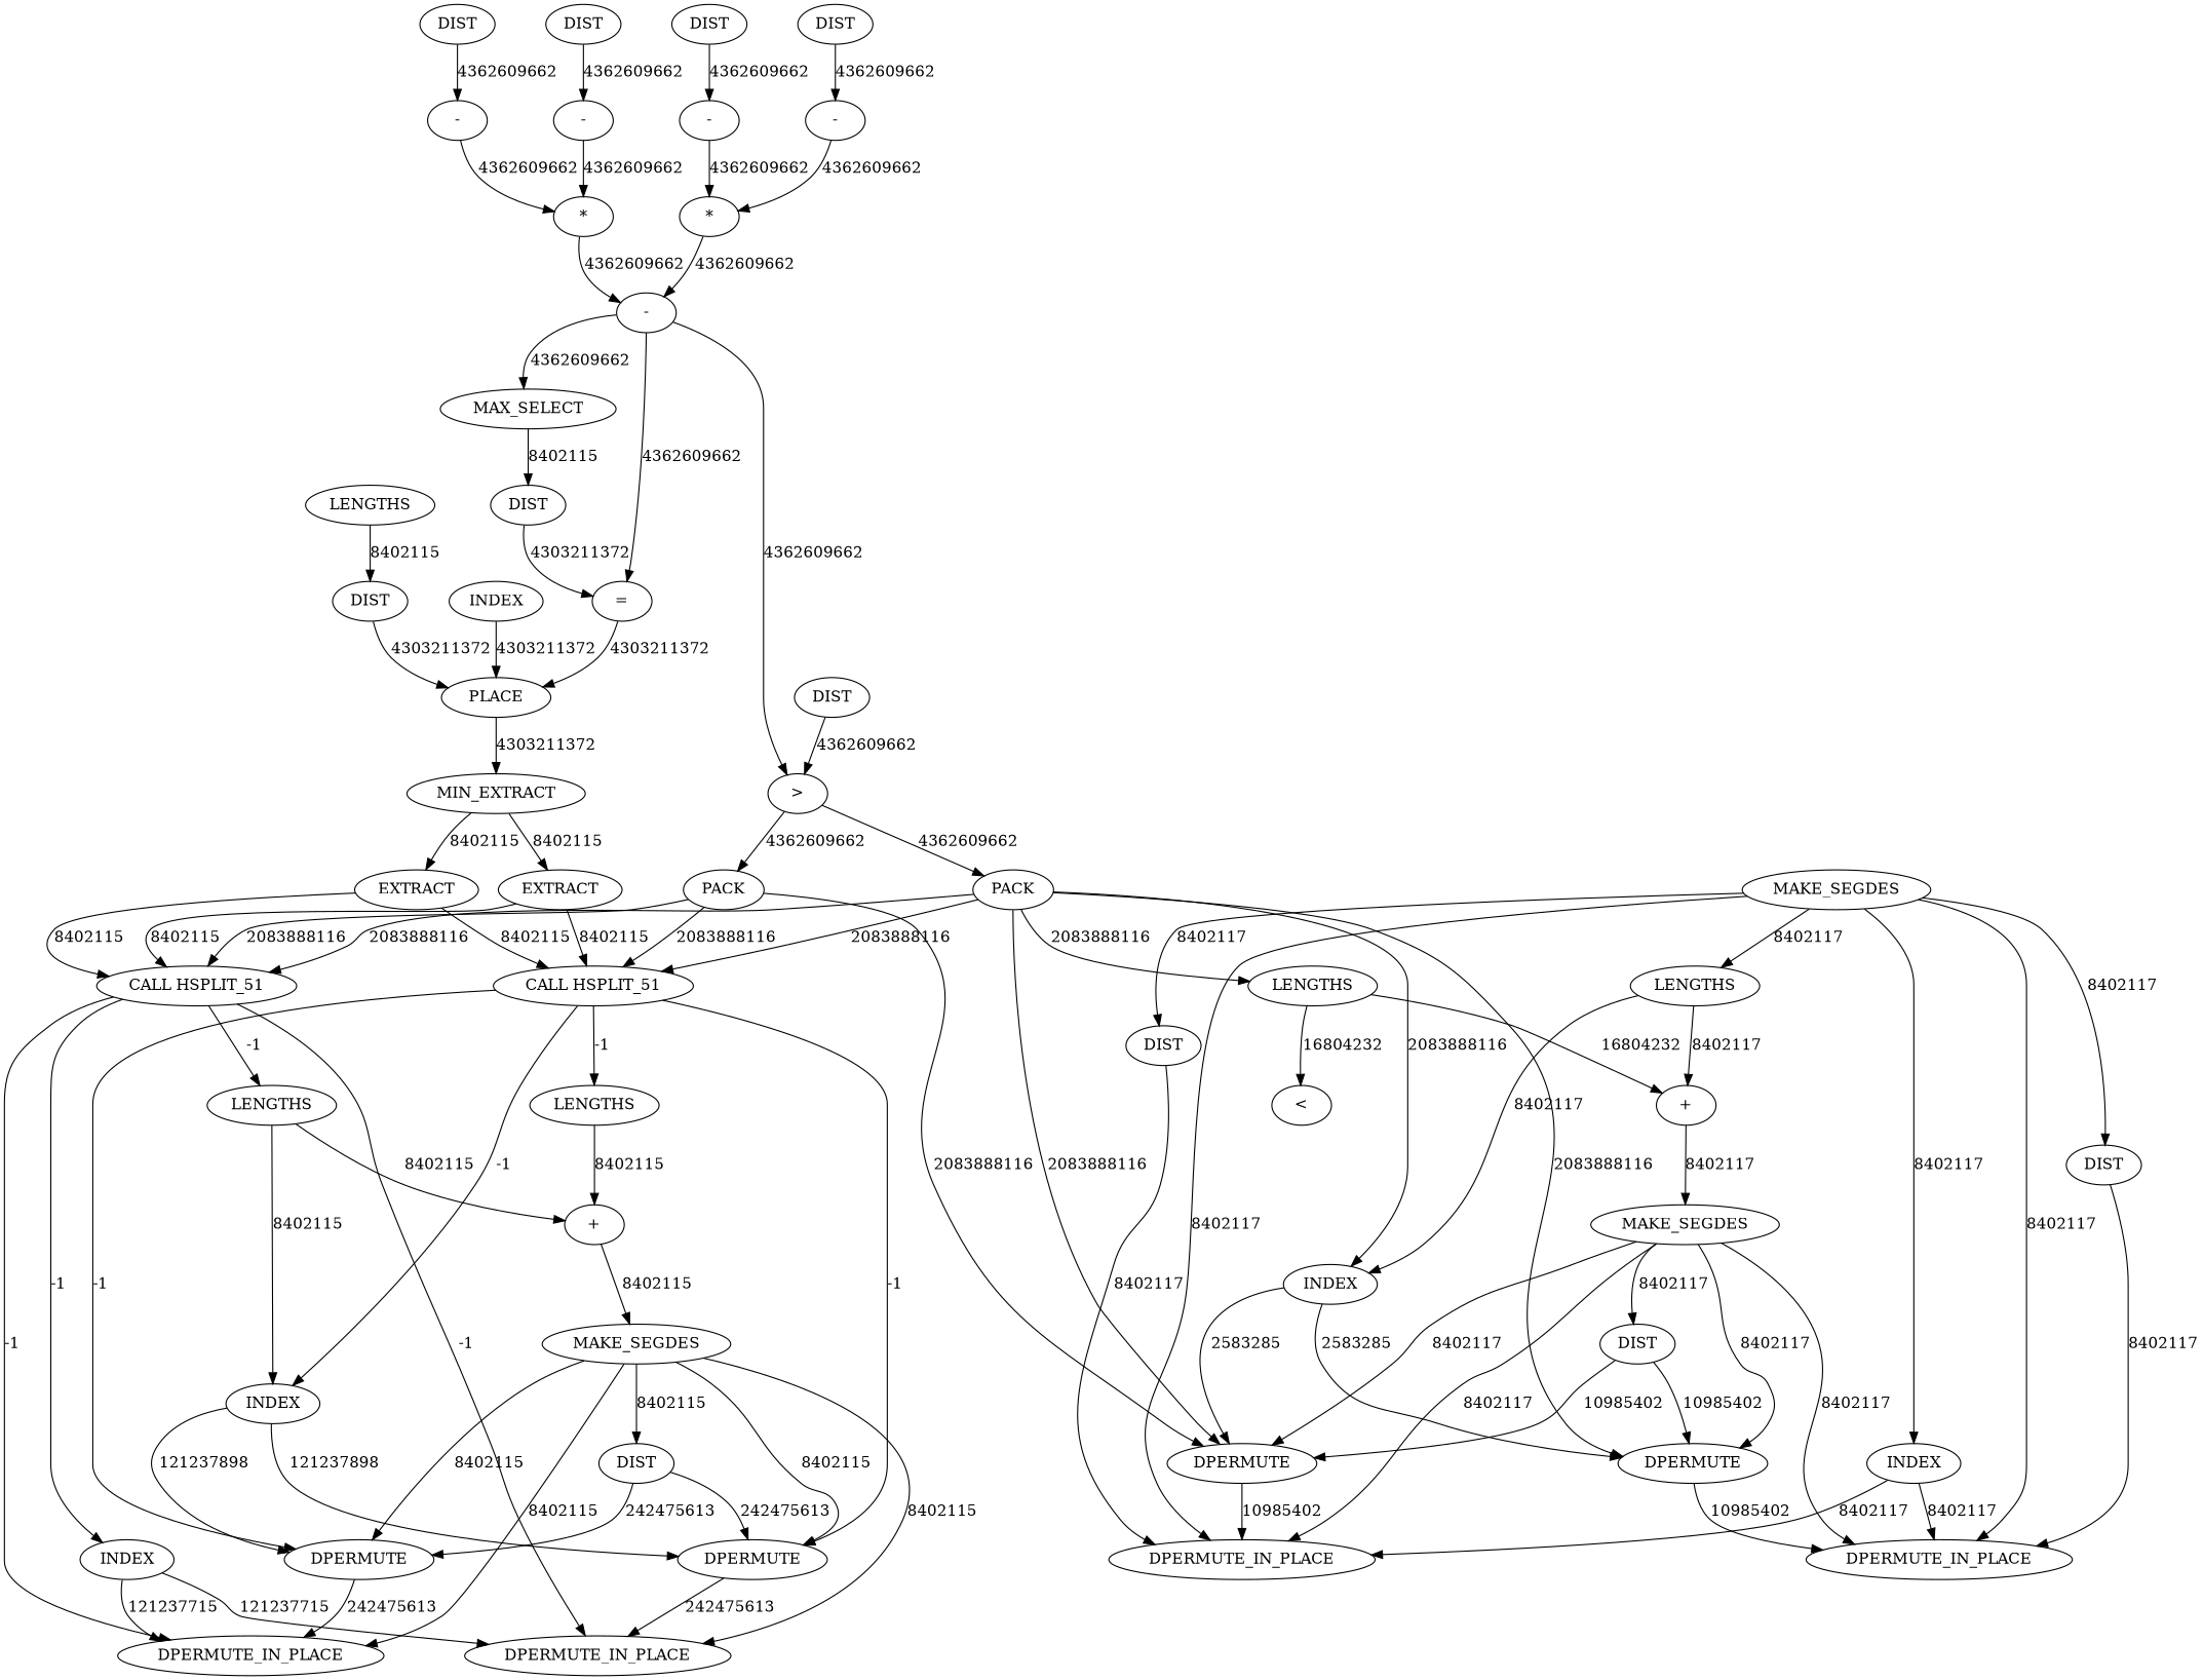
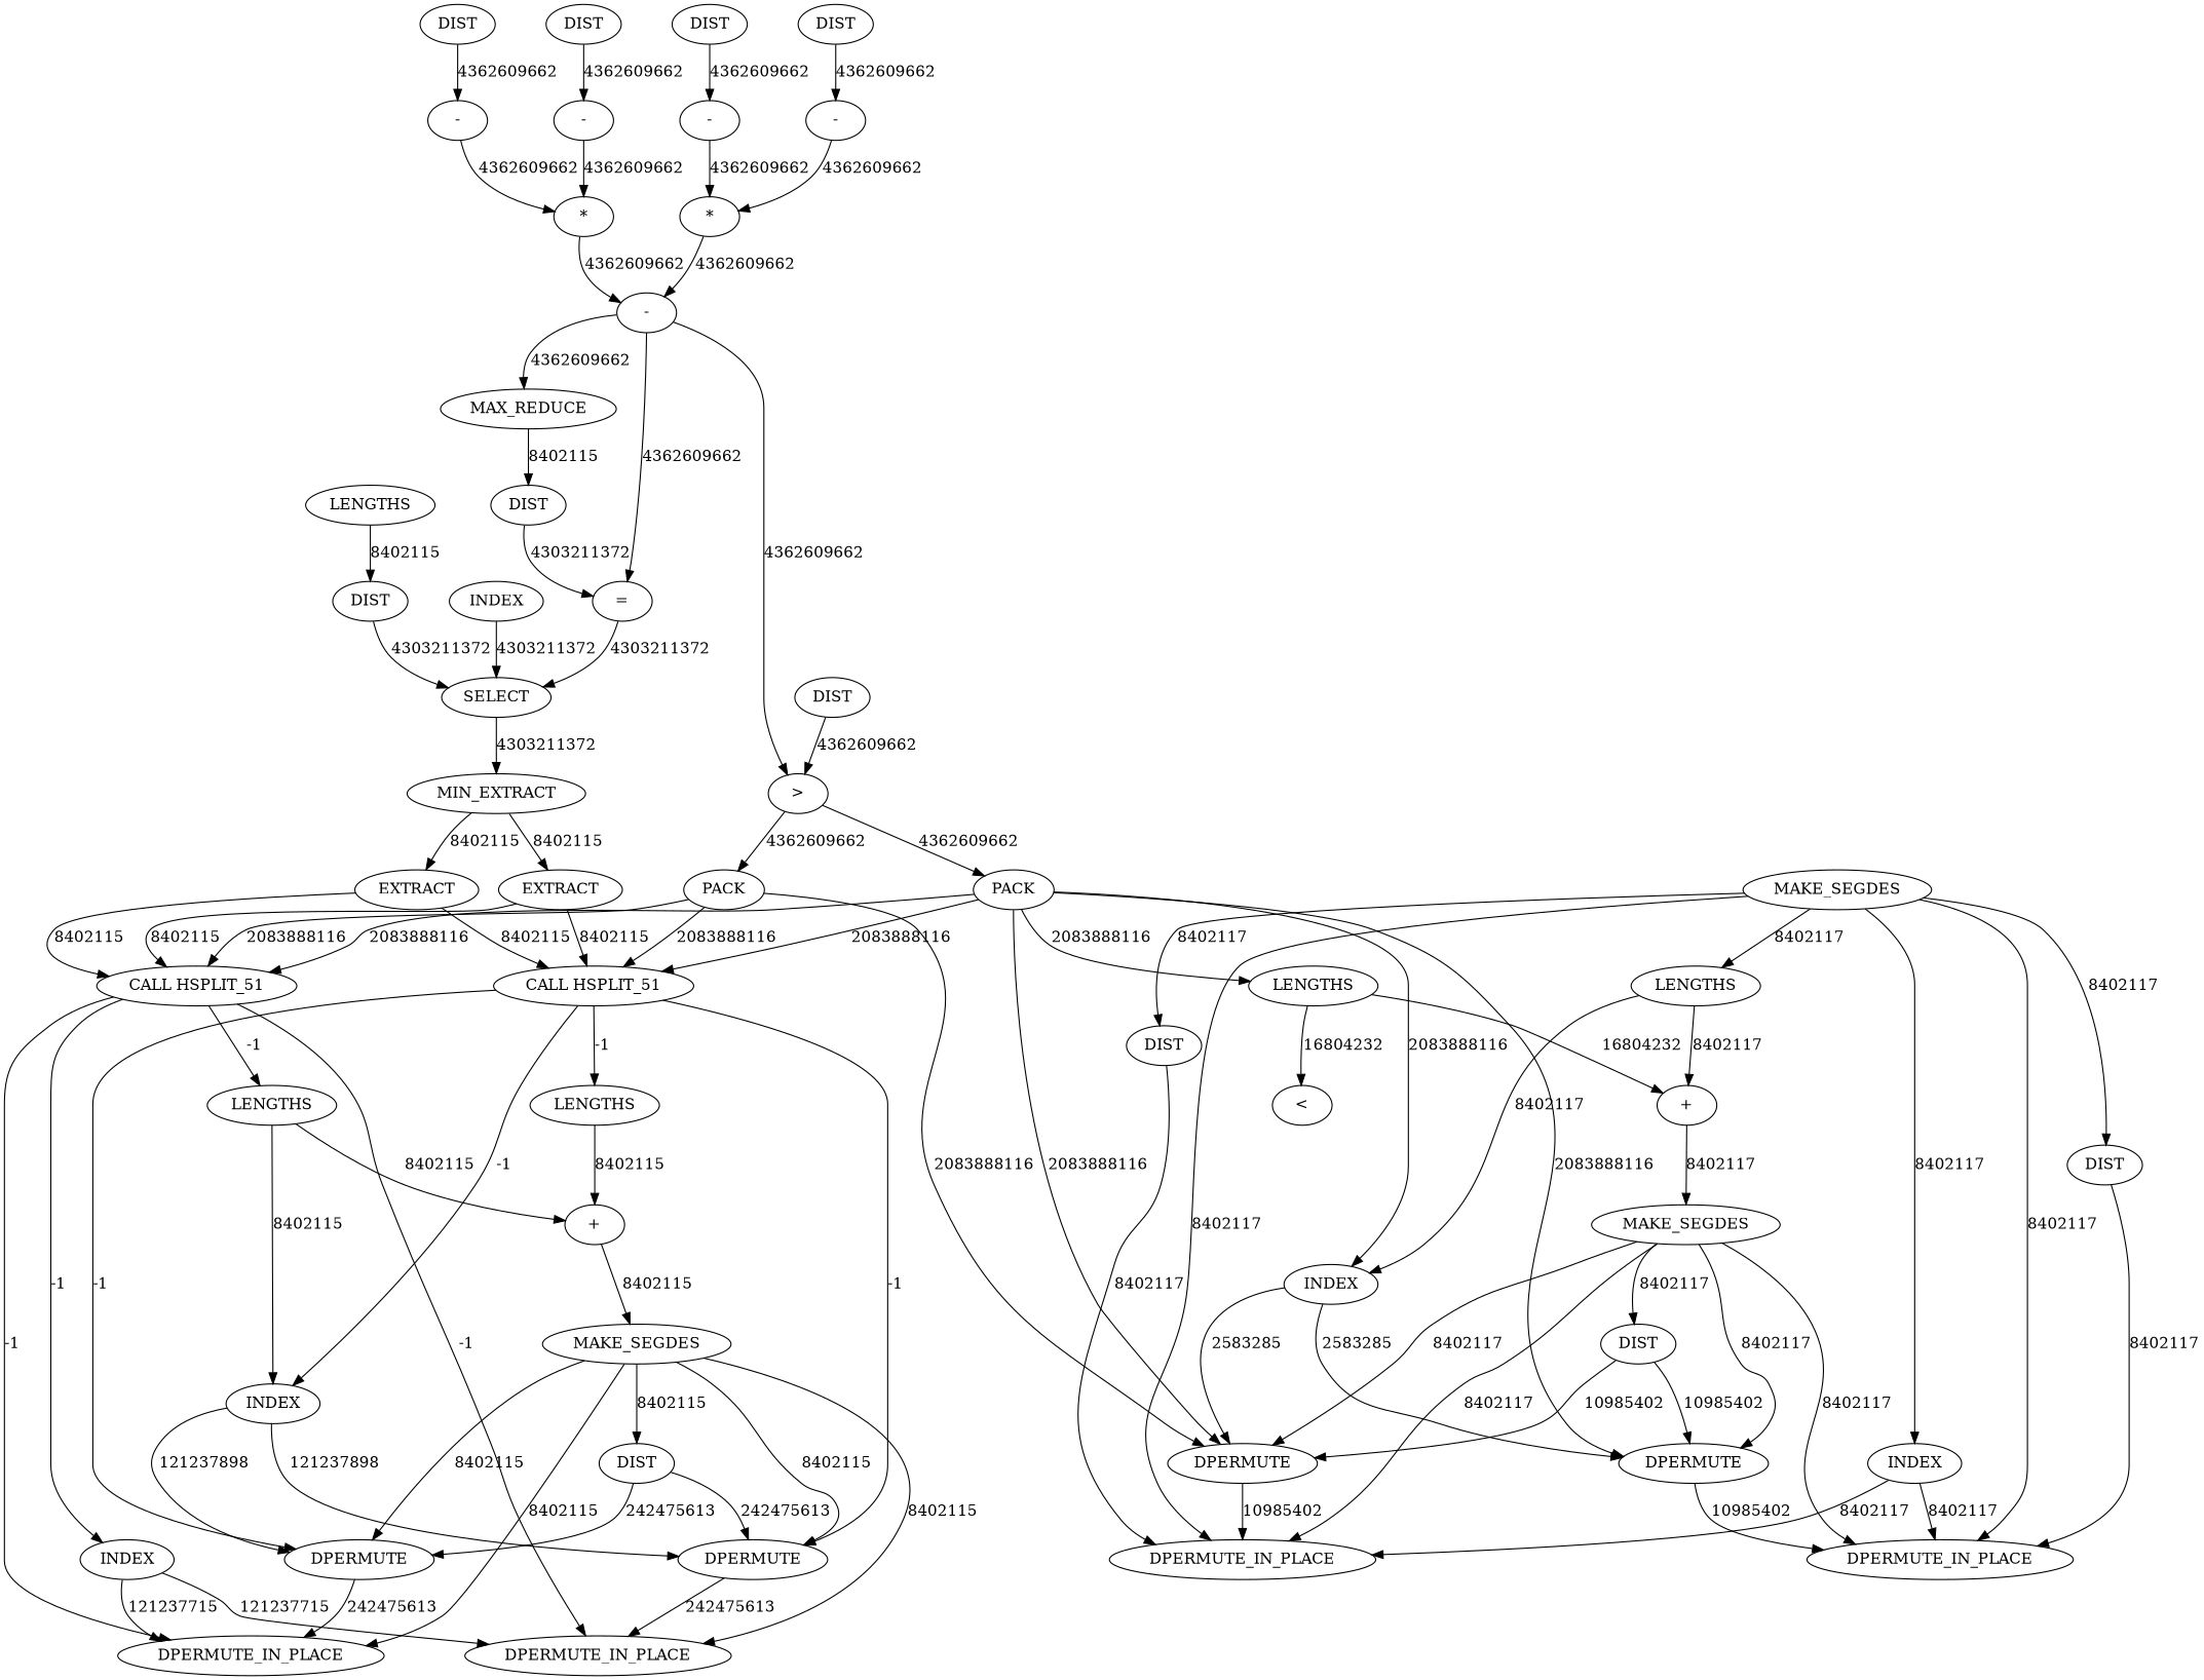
  digraph {
    node [cost=0]
    edge [cost=8402117]
    n1 [cost=1905388288 label=MIN_EXTRACT]
    n2 [cost=256446972 label=EXTRACT]
    n3 [cost=256771211 label=EXTRACT]
    n4 [label="CALL HSPLIT_51"]
    n5 [label="CALL HSPLIT_51"]
    n6 [cost=258646418 label=DPERMUTE]
    n7 [cost=262161569 label=DPERMUTE_IN_PLACE]
    n8 [cost=7113675203 label="*"]
    n9 [cost=6339246747 label="-"]
    n10 [cost=2287335791 label="="]
    n11 [cost=3458203527 label="\>"]
-   n12 [cost=1873538300 label=MAX_SELECT]
-   n13 [cost=8904760931 label=PLACE]
+   n12 [cost=1873538300 label=MAX_REDUCE]
+   n13 [cost=8904760931 label=SELECT]
    n14 [cost=255798269 label=DIST]
    n15 [cost=317121525 label=DPERMUTE]
    n16 [cost=258433960 label=DPERMUTE_IN_PLACE]
    n17 [cost=255756962 label=LENGTHS]
    n18 [cost=2318905746 label=INDEX]
    n19 [cost=255804858 label="+"]
    n20 [cost=255720355 label=MAKE_SEGDES]
    n21 [cost=255978142 label=LENGTHS]
    n22 [cost=256342202 label=DIST]
    n23 [cost=256776315 label=MAKE_SEGDES]
    n24 [cost=1046988687 label=DPERMUTE]
    n25 [cost=410257839 label=DPERMUTE_IN_PLACE]
    n26 [cost=621478435 label=DPERMUTE]
    n27 [cost=256012379 label=DIST]
    n28 [cost=549916131 label=DPERMUTE_IN_PLACE]
    n29 [cost=256023184 label="+"]
    n30 [cost=511358000 label=DIST]
    n31 [cost=4392464845 label="-"]
    n32 [cost=6526117500 label="*"]
    n33 [cost=5165732096 label="-"]
    n34 [cost=512375569 label=DIST]
    n35 [cost=55697957299 label=PACK]
    n36 [cost=41472684754 label=PACK]
    n37 [cost=6216852743 label=INDEX]
    n38 [cost=256209006 label=MAKE_SEGDES]
    n39 [cost=255929200 label=DIST]
    n40 [cost=7094197266 label=INDEX]
    n41 [cost=255974797 label=DIST]
    n42 [cost=256261472 label=DIST]
    n43 [cost=5001609741 label=INDEX]
    n44 [cost=5097255972 label=INDEX]
    n45 [cost=255454725 label=LENGTHS]
    n46 [cost=255258629 label=LENGTHS]
    n47 [cost=511989430 label=DIST]
    n48 [cost=5705938991 label="-"]
    n49 [cost=511323371 label=LENGTHS]
    n50 [cost=2182584768 label="\<"]
    n51 [cost=5102076718 label="-"]
    n52 [cost=511228663 label=DIST]
    n53 [cost=511000493 label=DIST]
    n1 -> n2 [cost=8402115 label=8402115]
    n1 -> n3 [cost=8402115 label=8402115]
    n2 -> n4 [cost=8402115 label=8402115]
    n2 -> n5 [cost=8402115 label=8402115]
    n3 -> n4 [cost=8402115 label=8402115]
    n3 -> n5 [cost=8402115 label=8402115]
    n4 -> n25 [cost=-1 label=-1]
    n4 -> n28 [cost=-1 label=-1]
    n4 -> n43 [cost=-1 label=-1]
    n4 -> n45 [cost=-1 label=-1]
    n5 -> n24 [cost=-1 label=-1]
    n5 -> n26 [cost=-1 label=-1]
    n5 -> n37 [cost=-1 label=-1]
    n5 -> n46 [cost=-1 label=-1]
    n6 -> n7 [cost=10985402 label=10985402]
    n8 -> n9 [cost=4362609662 label=4362609662]
    n9 -> n10 [cost=4362609662 label=4362609662]
    n9 -> n11 [cost=4362609662 label=4362609662]
    n9 -> n12 [cost=4362609662 label=4362609662]
    n10 -> n13 [cost=4303211372 label=4303211372]
    n11 -> n35 [cost=4362609662 label=4362609662]
    n11 -> n36 [cost=4362609662 label=4362609662]
    n12 -> n42 [cost=8402115 label=8402115]
    n13 -> n1 [cost=4303211372 label=4303211372]
    n14 -> n6 [cost=10985402 label=10985402]
    n14 -> n15 [cost=10985402 label=10985402]
    n15 -> n16 [cost=10985402 label=10985402]
    n17 -> n18 [label=8402117]
    n17 -> n19 [label=8402117]
    n18 -> n6 [cost=2583285 label=2583285]
    n18 -> n15 [cost=2583285 label=2583285]
    n19 -> n20 [label=8402117]
    n20 -> n6 [label=8402117]
    n20 -> n7 [label=8402117]
    n20 -> n14 [label=8402117]
    n20 -> n15 [label=8402117]
    n20 -> n16 [label=8402117]
    n21 -> n22 [cost=8402115 label=8402115]
    n22 -> n13 [cost=4303211372 label=4303211372]
    n23 -> n24 [cost=8402115 label=8402115]
    n23 -> n25 [cost=8402115 label=8402115]
    n23 -> n26 [cost=8402115 label=8402115]
    n23 -> n27 [cost=8402115 label=8402115]
    n23 -> n28 [cost=8402115 label=8402115]
    n24 -> n28 [cost=242475613 label=242475613]
    n26 -> n25 [cost=242475613 label=242475613]
    n27 -> n24 [cost=242475613 label=242475613]
    n27 -> n26 [cost=242475613 label=242475613]
    n29 -> n23 [cost=8402115 label=8402115]
    n30 -> n31 [cost=4362609662 label=4362609662]
    n31 -> n32 [cost=4362609662 label=4362609662]
    n32 -> n9 [cost=4362609662 label=4362609662]
    n33 -> n8 [cost=4362609662 label=4362609662]
    n34 -> n11 [cost=4362609662 label=4362609662]
    n35 -> n4 [cost=2083888116 label=2083888116]
    n35 -> n5 [cost=2083888116 label=2083888116]
    n35 -> n6 [cost=2083888116 label=2083888116]
    n35 -> n15 [cost=2083888116 label=2083888116]
    n35 -> n18 [cost=2083888116 label=2083888116]
    n35 -> n49 [cost=2083888116 label=2083888116]
    n36 -> n4 [cost=2083888116 label=2083888116]
    n36 -> n5 [cost=2083888116 label=2083888116]
    n36 -> n6 [cost=2083888116 label=2083888116]
    n37 -> n24 [cost=121237898 label=121237898]
    n37 -> n26 [cost=121237898 label=121237898]
    n38 -> n7 [label=8402117]
    n38 -> n16 [label=8402117]
    n38 -> n17 [label=8402117]
    n38 -> n39 [label=8402117]
    n38 -> n40 [label=8402117]
    n38 -> n41 [label=8402117]
    n39 -> n7 [label=8402117]
    n40 -> n7 [label=8402117]
    n40 -> n16 [label=8402117]
    n41 -> n16 [label=8402117]
    n42 -> n10 [cost=4303211372 label=4303211372]
    n43 -> n25 [cost=121237715 label=121237715]
    n43 -> n28 [cost=121237715 label=121237715]
    n44 -> n13 [cost=4303211372 label=4303211372]
    n45 -> n29 [cost=8402115 label=8402115]
    n45 -> n37 [cost=8402115 label=8402115]
    n46 -> n29 [cost=8402115 label=8402115]
    n47 -> n48 [cost=4362609662 label=4362609662]
    n48 -> n8 [cost=4362609662 label=4362609662]
    n49 -> n19 [cost=16804232 label=16804232]
    n49 -> n50 [cost=16804232 label=16804232]
    n51 -> n32 [cost=4362609662 label=4362609662]
    n52 -> n51 [cost=4362609662 label=4362609662]
    n53 -> n33 [cost=4362609662 label=4362609662]
  }
